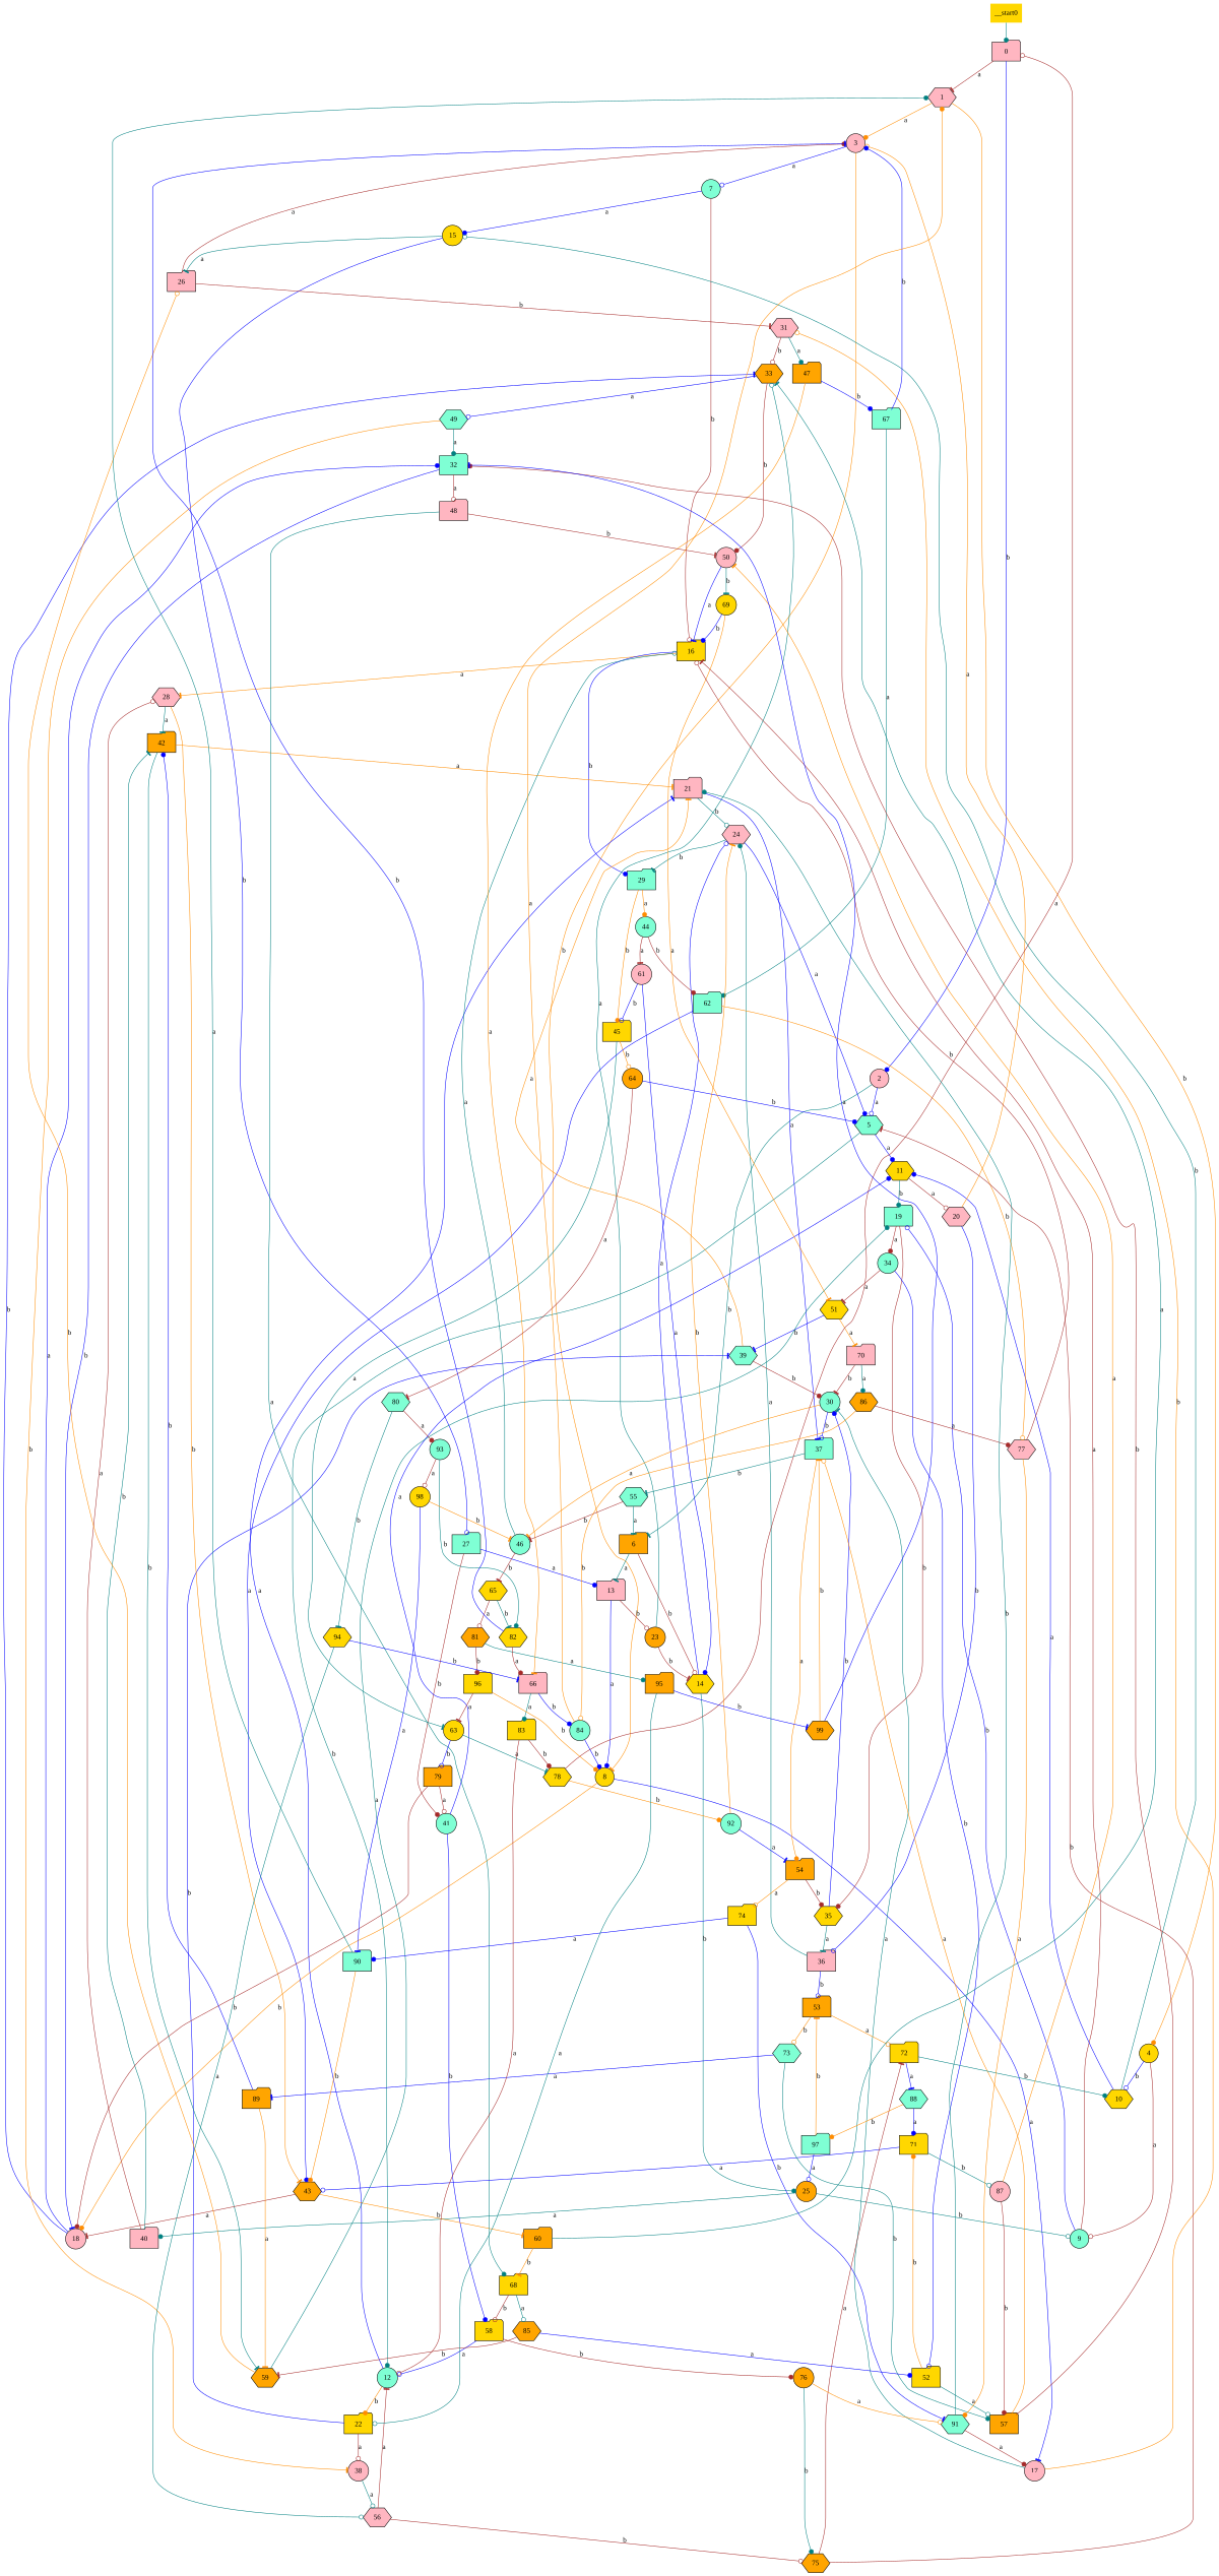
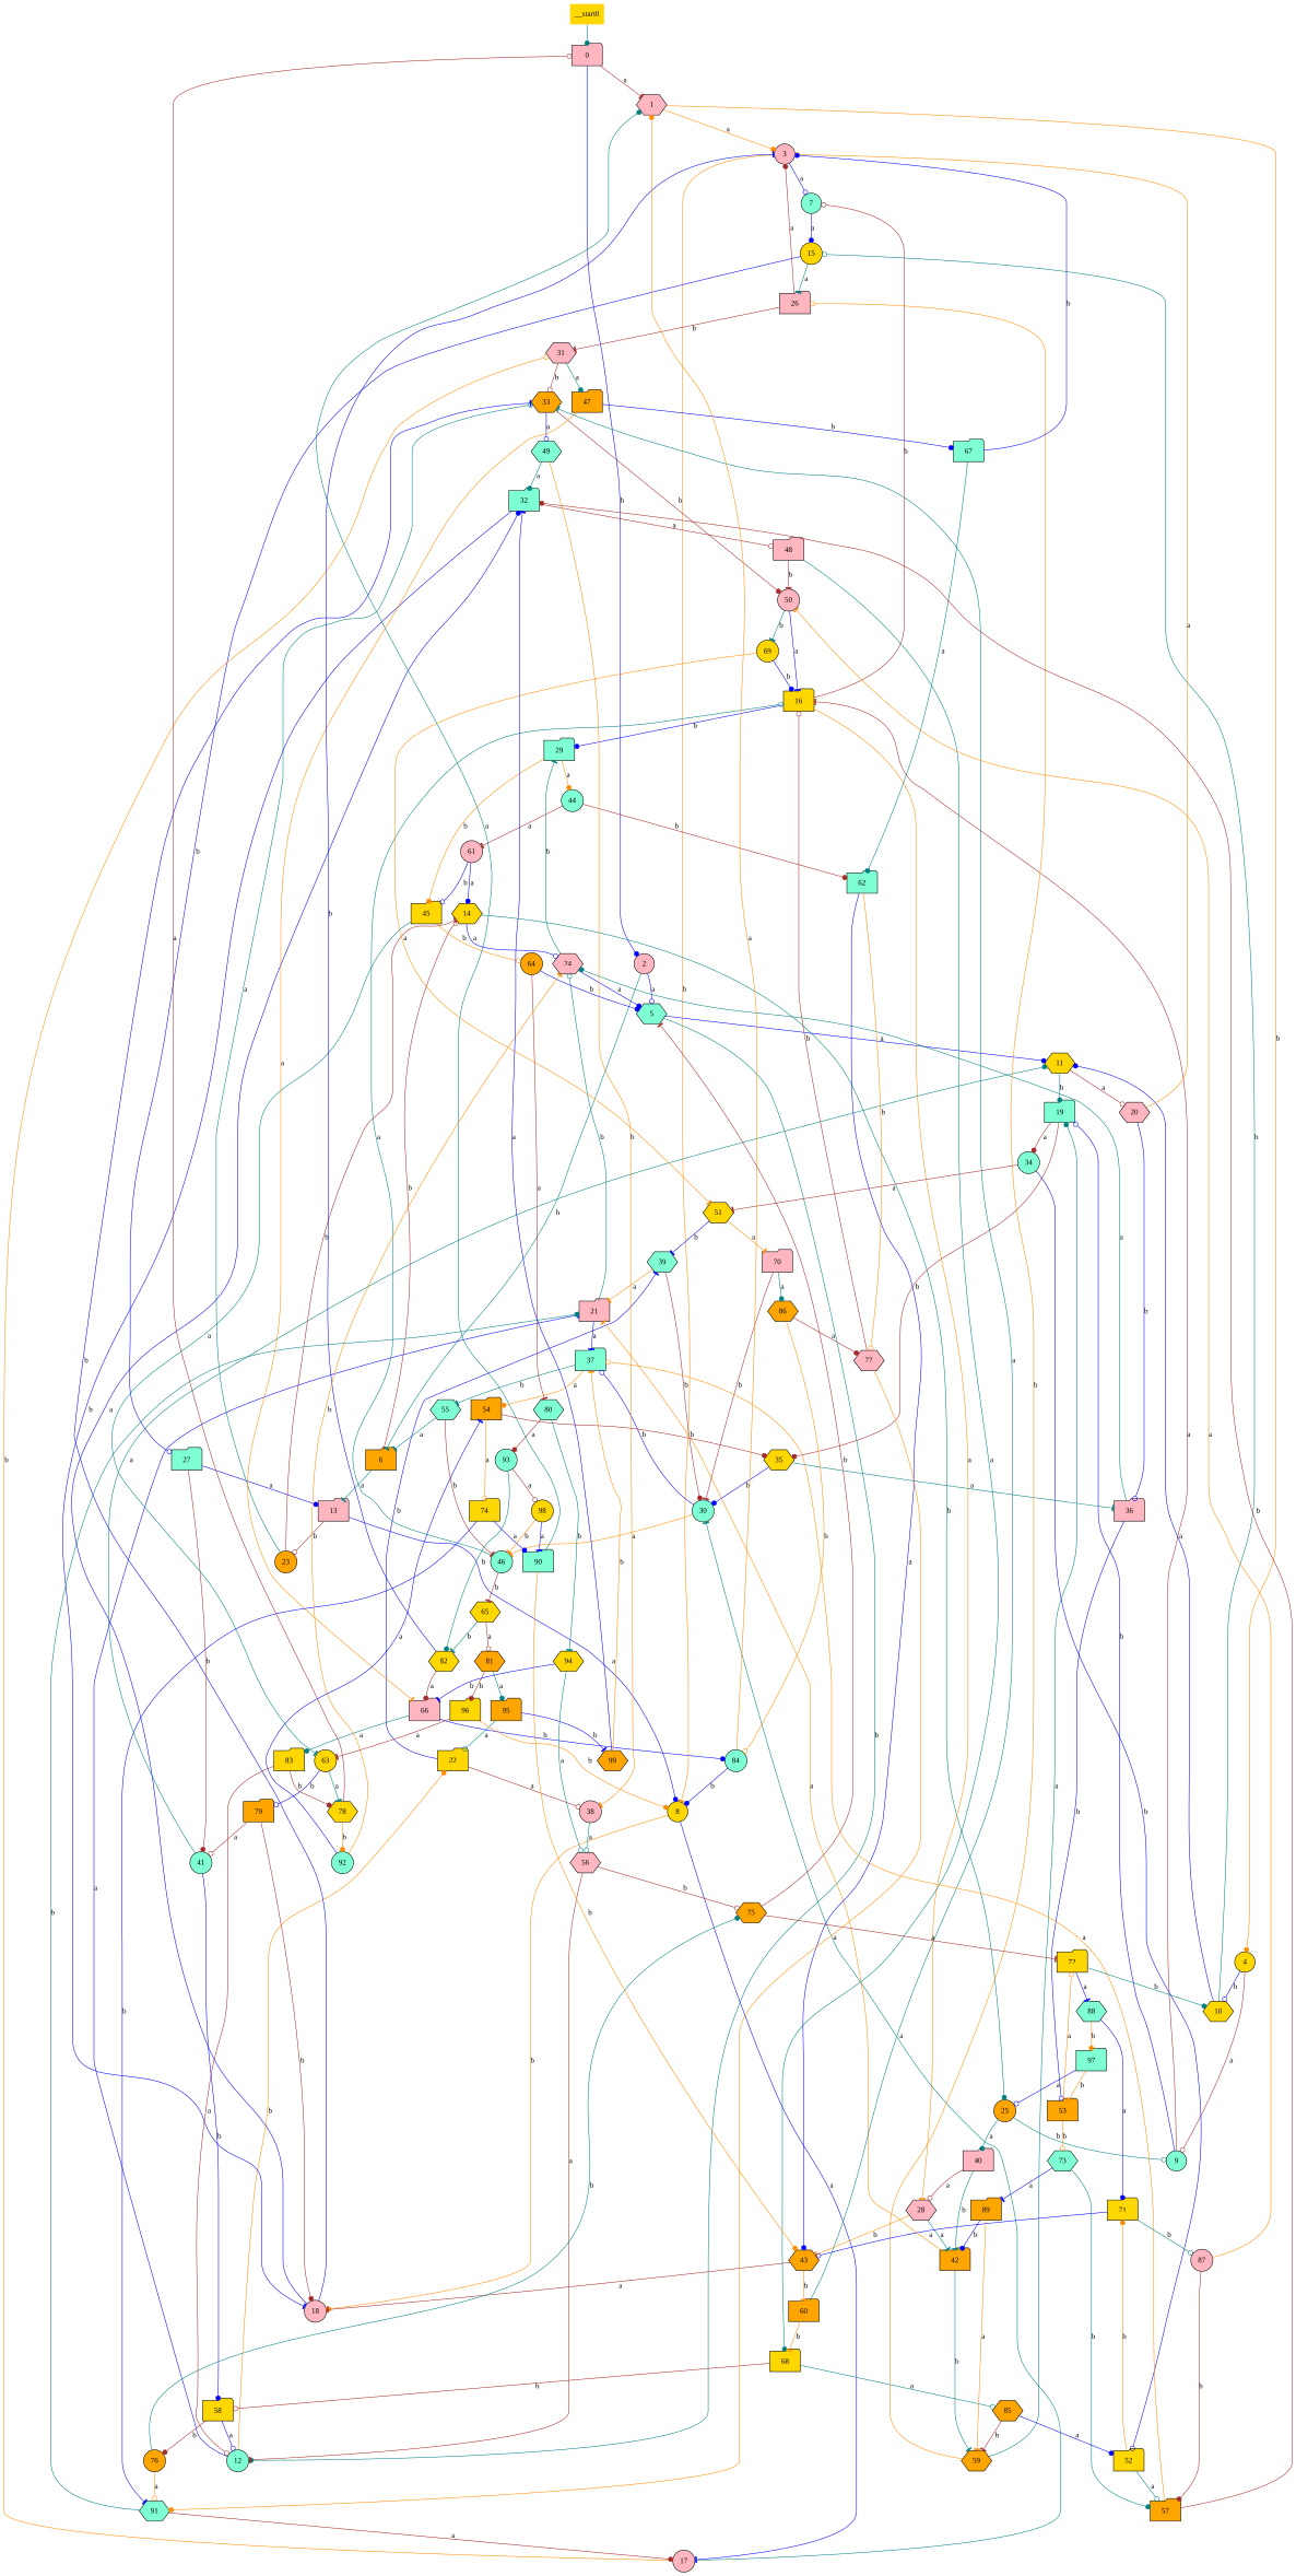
  digraph {
    fontname="Liberation Serif"
    node [fillcolor=aquamarine fontname="Liberation Serif" shape=folder style=filled]
    edge [arrowhead=dot color=blue fontname="Liberation Serif"]
    __start0 [fillcolor=gold shape=none]
    0 [fillcolor=lightpink]
    1 [fillcolor=lightpink shape=hexagon]
    2 [fillcolor=lightpink shape=circle]
    3 [fillcolor=lightpink shape=circle]
    4 [fillcolor=gold shape=circle]
    5 [shape=hexagon]
    6 [fillcolor=orange]
    7 [shape=circle]
    8 [fillcolor=gold shape=circle]
    9 [shape=circle]
    10 [fillcolor=gold shape=hexagon]
    11 [fillcolor=gold shape=hexagon]
    12 [shape=circle]
    13 [fillcolor=lightpink]
    14 [fillcolor=gold shape=hexagon]
    15 [fillcolor=gold shape=circle]
    16 [fillcolor=gold]
    17 [fillcolor=lightpink shape=circle]
    18 [fillcolor=lightpink shape=circle]
    19
    20 [fillcolor=lightpink shape=hexagon]
    21 [fillcolor=lightpink]
    22 [fillcolor=gold]
    23 [fillcolor=orange shape=circle]
    24 [fillcolor=lightpink shape=hexagon]
    25 [fillcolor=orange shape=circle]
    26 [fillcolor=lightpink]
    27
    28 [fillcolor=lightpink shape=hexagon]
    29
    30 [shape=circle]
    31 [fillcolor=lightpink shape=hexagon]
    32
    33 [fillcolor=orange shape=hexagon]
    34 [shape=circle]
    35 [fillcolor=gold shape=hexagon]
    36 [fillcolor=lightpink]
    37
    38 [fillcolor=lightpink shape=circle]
    39 [shape=hexagon]
    40 [fillcolor=lightpink]
    41 [shape=circle]
    42 [fillcolor=orange]
    43 [fillcolor=orange shape=hexagon]
    44 [shape=circle]
    45 [fillcolor=gold]
    46 [shape=circle]
    47 [fillcolor=orange]
    48 [fillcolor=lightpink]
    49 [shape=hexagon]
    50 [fillcolor=lightpink shape=circle]
    51 [fillcolor=gold shape=hexagon]
    52 [fillcolor=gold]
    53 [fillcolor=orange]
    54 [fillcolor=orange]
    55 [shape=hexagon]
    56 [fillcolor=lightpink shape=hexagon]
    58 [fillcolor=gold]
    59 [fillcolor=orange shape=hexagon]
    60 [fillcolor=orange]
    61 [fillcolor=lightpink shape=circle]
    62
    63 [fillcolor=gold shape=circle]
    64 [fillcolor=orange shape=circle]
    65 [fillcolor=gold shape=hexagon]
    66 [fillcolor=lightpink]
    67
    68 [fillcolor=gold]
    69 [fillcolor=gold shape=circle]
    70 [fillcolor=lightpink]
    57 [fillcolor=orange]
    71 [fillcolor=gold]
    72 [fillcolor=gold]
    73 [shape=hexagon]
    74 [fillcolor=gold]
    75 [fillcolor=orange shape=hexagon]
    76 [fillcolor=orange shape=circle]
    77 [fillcolor=lightpink shape=hexagon]
    78 [fillcolor=gold shape=hexagon]
    79 [fillcolor=orange]
    80 [shape=hexagon]
    81 [fillcolor=orange shape=hexagon]
    82 [fillcolor=gold shape=hexagon]
    83 [fillcolor=gold]
    84 [shape=circle]
    85 [fillcolor=orange shape=hexagon]
    86 [fillcolor=orange shape=hexagon]
    87 [fillcolor=lightpink shape=circle]
    88 [shape=hexagon]
    89 [fillcolor=orange]
    90
    91 [shape=hexagon]
    92 [shape=circle]
    93 [shape=circle]
    94 [fillcolor=gold shape=hexagon]
    95 [fillcolor=orange]
    96 [fillcolor=gold]
    97
    98 [fillcolor=gold shape=circle]
    99 [fillcolor=orange shape=hexagon]
    __start0 -> 0 [color=teal]
    0 -> 1 [arrowhead=tee color=brown label=a]
    0 -> 2 [label=b]
    1 -> 3 [color=darkorange label=a]
    1 -> 4 [color=darkorange label=b]
    2 -> 5 [arrowhead=odot label=a]
    2 -> 6 [arrowhead=tee color=teal label=b]
    3 -> 7 [arrowhead=odot label=a]
    3 -> 8 [arrowhead=tee color=darkorange label=b]
    4 -> 9 [arrowhead=odot color=brown label=a]
    4 -> 10 [arrowhead=odot label=b]
    5 -> 11 [label=a]
    5 -> 12 [color=teal label=b]
    6 -> 13 [arrowhead=tee color=teal label=a]
    6 -> 14 [arrowhead=odot color=brown label=b]
    7 -> 15 [label=a]
-   7 -> 16 [arrowhead=odot color=brown label=b]
+   16 -> 7 [arrowhead=odot color=brown label=b]
    8 -> 17 [arrowhead=tee label=a]
    8 -> 18 [color=darkorange label=b]
    9 -> 16 [arrowhead=tee color=brown label=a]
    9 -> 19 [arrowhead=odot label=b]
    10 -> 11 [label=a]
    10 -> 15 [arrowhead=odot color=teal label=b]
    11 -> 19 [color=teal label=b]
    11 -> 20 [arrowhead=odot color=brown label=a]
    12 -> 21 [arrowhead=tee label=a]
    12 -> 22 [color=darkorange label=b]
    13 -> 8 [label=a]
    13 -> 23 [arrowhead=odot color=brown label=b]
    14 -> 24 [arrowhead=odot label=a]
    14 -> 25 [color=teal label=b]
    15 -> 26 [arrowhead=tee color=teal label=a]
    15 -> 27 [arrowhead=odot label=b]
    16 -> 28 [arrowhead=tee color=darkorange label=a]
    16 -> 29 [label=b]
    17 -> 30 [arrowhead=tee color=teal label=a]
    17 -> 31 [arrowhead=odot color=darkorange label=b]
    18 -> 32 [label=a]
    18 -> 33 [arrowhead=tee label=b]
    19 -> 34 [color=brown label=a]
    19 -> 35 [color=brown label=b]
    20 -> 3 [arrowhead=odot color=darkorange label=a]
    20 -> 36 [arrowhead=odot label=b]
    21 -> 24 [arrowhead=odot color=teal label=b]
    21 -> 37 [arrowhead=tee label=a]
    22 -> 38 [arrowhead=odot color=brown label=a]
    22 -> 39 [arrowhead=tee label=b]
    23 -> 14 [arrowhead=tee color=brown label=b]
    23 -> 33 [arrowhead=odot color=teal label=a]
    24 -> 5 [label=a]
    24 -> 29 [arrowhead=tee color=teal label=b]
    25 -> 9 [arrowhead=odot color=teal label=b]
    25 -> 40 [color=teal label=a]
    26 -> 3 [color=brown label=a]
    26 -> 31 [arrowhead=tee color=brown label=b]
    27 -> 13 [label=a]
    27 -> 41 [color=brown label=b]
    28 -> 42 [arrowhead=tee color=teal label=a]
    28 -> 43 [arrowhead=tee color=darkorange label=b]
    29 -> 44 [color=darkorange label=a]
    29 -> 45 [color=darkorange label=b]
    30 -> 37 [arrowhead=odot label=b]
    30 -> 46 [arrowhead=tee color=darkorange label=a]
    31 -> 33 [arrowhead=odot color=brown label=b]
    31 -> 47 [color=teal label=a]
    32 -> 18 [arrowhead=tee label=b]
    32 -> 48 [arrowhead=odot color=brown label=a]
    33 -> 49 [arrowhead=odot label=a]
    33 -> 50 [color=brown label=b]
    34 -> 51 [arrowhead=tee color=brown label=a]
    34 -> 52 [arrowhead=odot label=b]
    35 -> 30 [label=b]
    35 -> 36 [arrowhead=tee color=teal label=a]
    36 -> 24 [color=teal label=a]
    36 -> 53 [arrowhead=odot label=b]
    37 -> 54 [color=darkorange label=a]
    37 -> 55 [arrowhead=tee color=teal label=b]
    38 -> 56 [arrowhead=odot color=teal label=a]
    39 -> 21 [arrowhead=tee color=darkorange label=a]
    39 -> 30 [color=brown label=b]
    40 -> 28 [arrowhead=odot color=brown label=a]
    40 -> 42 [arrowhead=tee color=teal label=b]
-   41 -> 11 [label=a]
+   41 -> 11 [color=teal label=a]
    41 -> 58 [label=b]
    42 -> 21 [arrowhead=tee color=darkorange label=a]
    42 -> 59 [arrowhead=tee color=teal label=b]
    43 -> 18 [arrowhead=tee color=brown label=a]
    43 -> 60 [arrowhead=tee color=darkorange label=b]
    44 -> 61 [arrowhead=tee color=brown label=a]
    44 -> 62 [color=brown label=b]
    45 -> 63 [arrowhead=tee color=teal label=a]
    45 -> 64 [arrowhead=odot color=darkorange label=b]
    46 -> 16 [arrowhead=odot color=teal label=a]
    46 -> 65 [arrowhead=tee color=brown label=b]
    47 -> 66 [arrowhead=tee color=darkorange label=a]
    47 -> 67 [label=b]
    48 -> 50 [arrowhead=tee color=brown label=b]
    48 -> 68 [color=teal label=a]
    49 -> 32 [color=teal label=a]
    49 -> 38 [arrowhead=tee color=darkorange label=b]
    50 -> 16 [arrowhead=tee label=a]
    50 -> 69 [arrowhead=tee color=teal label=b]
    51 -> 39 [arrowhead=tee label=b]
    51 -> 70 [arrowhead=tee color=darkorange label=a]
    52 -> 57 [arrowhead=odot color=teal label=a]
    52 -> 71 [color=darkorange label=b]
    53 -> 72 [arrowhead=odot color=darkorange label=a]
    53 -> 73 [arrowhead=odot color=darkorange label=b]
    54 -> 35 [color=brown label=b]
    54 -> 74 [arrowhead=odot color=darkorange label=a]
    55 -> 6 [arrowhead=tee color=teal label=a]
    55 -> 46 [arrowhead=tee color=brown label=b]
    56 -> 12 [arrowhead=tee color=brown label=a]
    56 -> 75 [arrowhead=odot color=brown label=b]
    58 -> 12 [arrowhead=odot label=a]
    58 -> 76 [color=brown label=b]
    59 -> 19 [color=teal label=a]
    59 -> 26 [arrowhead=odot color=darkorange label=b]
    60 -> 33 [arrowhead=tee color=teal label=a]
    60 -> 68 [arrowhead=tee color=darkorange label=b]
    61 -> 14 [label=a]
    61 -> 45 [arrowhead=odot label=b]
    62 -> 43 [label=a]
    62 -> 77 [arrowhead=odot color=darkorange label=b]
    63 -> 78 [arrowhead=tee color=teal label=a]
    63 -> 79 [arrowhead=odot label=b]
    64 -> 5 [label=b]
    64 -> 80 [arrowhead=tee color=brown label=a]
    65 -> 81 [arrowhead=odot color=brown label=a]
    65 -> 82 [arrowhead=tee color=teal label=b]
    66 -> 83 [color=teal label=a]
    66 -> 84 [label=b]
    67 -> 3 [label=b]
    67 -> 62 [color=teal label=a]
    68 -> 58 [arrowhead=odot color=brown label=b]
    68 -> 85 [arrowhead=odot color=teal label=a]
    69 -> 16 [label=b]
    69 -> 51 [arrowhead=tee color=darkorange label=a]
    70 -> 30 [arrowhead=tee color=brown label=b]
    70 -> 86 [color=teal label=a]
    57 -> 32 [color=brown label=b]
    57 -> 37 [arrowhead=odot color=darkorange label=a]
    71 -> 43 [arrowhead=odot label=a]
    71 -> 87 [arrowhead=odot color=teal label=b]
    72 -> 10 [color=teal label=b]
    72 -> 88 [arrowhead=tee label=a]
    73 -> 57 [color=teal label=b]
    73 -> 89 [arrowhead=tee label=a]
    74 -> 90 [label=a]
    74 -> 91 [arrowhead=tee label=b]
    75 -> 5 [arrowhead=tee color=brown label=b]
    75 -> 72 [arrowhead=tee color=brown label=a]
    76 -> 75 [color=teal label=b]
    76 -> 91 [arrowhead=odot color=darkorange label=a]
    77 -> 16 [arrowhead=odot color=brown label=b]
    77 -> 91 [color=darkorange label=a]
    78 -> 0 [arrowhead=odot color=brown label=a]
    78 -> 92 [color=darkorange label=b]
    79 -> 18 [color=brown label=b]
    79 -> 41 [arrowhead=odot color=brown label=a]
    80 -> 93 [color=brown label=a]
    80 -> 94 [arrowhead=tee color=teal label=b]
    81 -> 95 [color=teal label=a]
    81 -> 96 [color=brown label=b]
    82 -> 3 [arrowhead=tee label=b]
    82 -> 66 [color=brown label=a]
    83 -> 12 [arrowhead=odot color=brown label=a]
    83 -> 78 [color=brown label=b]
    84 -> 1 [color=darkorange label=a]
    84 -> 8 [label=b]
    85 -> 52 [label=a]
    85 -> 59 [arrowhead=tee color=brown label=b]
    86 -> 77 [color=brown label=a]
    86 -> 84 [arrowhead=odot color=darkorange label=b]
    87 -> 50 [arrowhead=tee color=darkorange label=a]
    87 -> 57 [color=brown label=b]
    88 -> 71 [label=a]
    88 -> 97 [color=darkorange label=b]
    89 -> 42 [label=b]
    89 -> 59 [arrowhead=tee color=darkorange label=a]
    90 -> 1 [color=teal label=a]
    90 -> 43 [color=darkorange label=b]
    91 -> 17 [color=brown label=a]
    91 -> 21 [color=teal label=b]
    92 -> 24 [arrowhead=tee color=darkorange label=b]
    92 -> 54 [arrowhead=tee label=a]
    93 -> 82 [color=teal label=b]
    93 -> 98 [arrowhead=odot color=brown label=a]
    94 -> 56 [arrowhead=odot color=teal label=a]
    94 -> 66 [arrowhead=tee label=b]
    95 -> 22 [arrowhead=odot color=teal label=a]
    95 -> 99 [arrowhead=tee label=b]
    96 -> 8 [color=darkorange label=b]
    96 -> 63 [arrowhead=tee color=brown label=a]
    97 -> 25 [arrowhead=odot label=a]
    97 -> 53 [arrowhead=tee color=darkorange label=b]
    98 -> 46 [arrowhead=tee color=darkorange label=b]
    98 -> 90 [arrowhead=tee label=a]
    99 -> 32 [arrowhead=tee label=a]
    99 -> 37 [arrowhead=tee color=darkorange label=b]
  }
